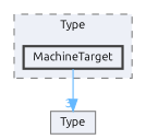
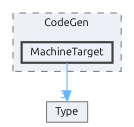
  digraph {
    compound=true
    fontname=Ubuntu
    node [fillcolor="#edf0f7" fontname=Ubuntu fontsize=10 shape=box]
    n1 [color=grey25 height=0.2 label=MachineTarget style="filled,bold" width=0.4]
    n2 [color=grey50 height=0.2 label=Type style=filled width=0.4]
    subgraph cluster_1 {
      bgcolor="#edf0f7"
      fontsize=10
-     label=Type
+     label=CodeGen
      pencolor=grey50
      style="filled,dashed"
      n1
    }
    n1 -> n2 [color=steelblue1 fontcolor=steelblue1 fontname=Ubuntu fontsize=10 headlabel=3 labeldistance=1.5 labelfontname=Helvetica labelfontsize=10]
  }
